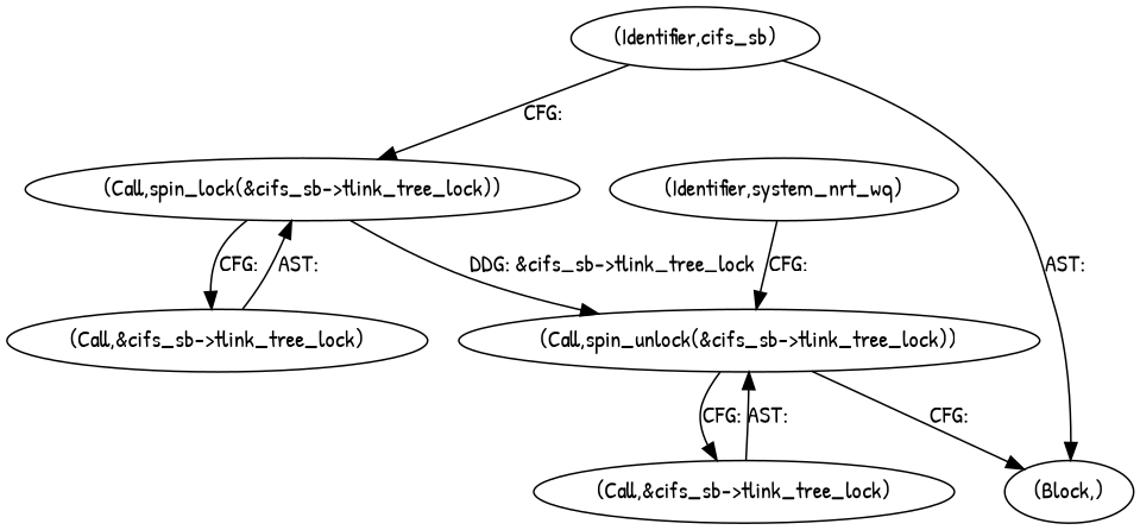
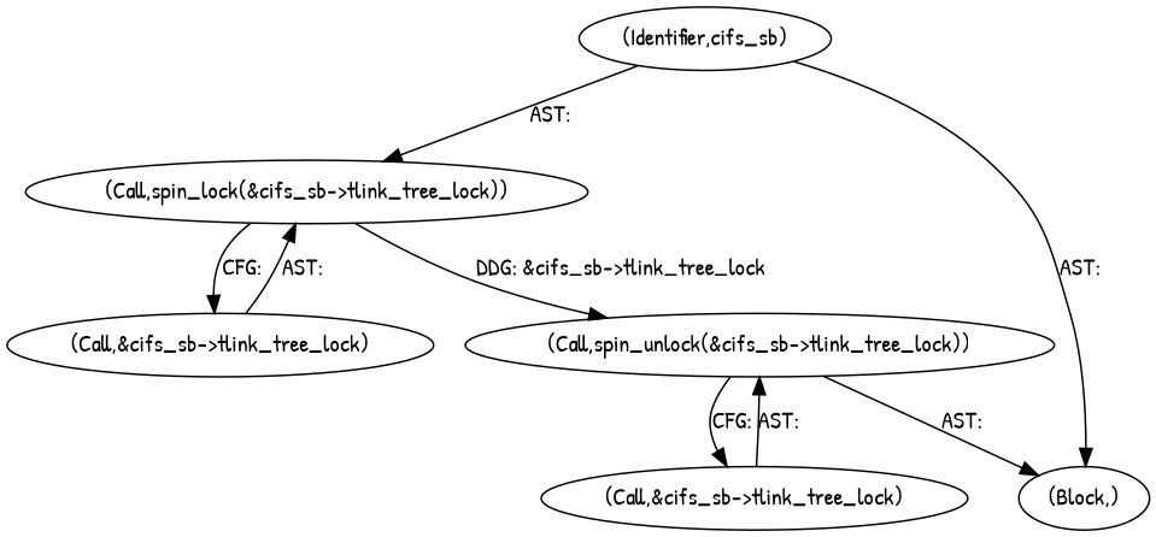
  digraph {
    fontname="Patrick Hand"
    node [fontname="Patrick Hand"]
    edge [fontname="Patrick Hand"]
    n1 [label="(Call,spin_lock(&cifs_sb->tlink_tree_lock))"]
    n2 [label="(Call,spin_unlock(&cifs_sb->tlink_tree_lock))"]
    n3 [label="(Call,&cifs_sb->tlink_tree_lock)"]
    n4 [label="(Block,)"]
    n5 [label="(Call,&cifs_sb->tlink_tree_lock)"]
-   n6 [label="(Identifier,system_nrt_wq)"]
    n7 [label="(Identifier,cifs_sb)"]
    n1 -> n2 [label="DDG: &cifs_sb->tlink_tree_lock"]
    n1 -> n3 [label="CFG: "]
-   n2 -> n4 [label="CFG: "]
+   n2 -> n4 [label="AST: "]
    n2 -> n5 [label="CFG: "]
    n3 -> n1 [label="AST: "]
    n5 -> n2 [label="AST: "]
-   n6 -> n2 [label="CFG: "]
-   n7 -> n1 [label="CFG: "]
+   n7 -> n1 [label="AST: "]
    n7 -> n4 [label="AST: "]
  }
